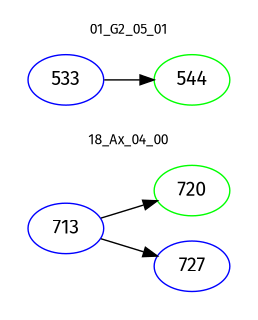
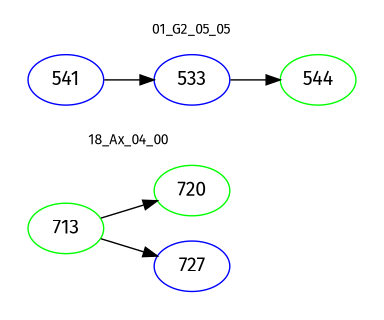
  digraph {
    fontname="Fira Sans"
    rankdir=LR
    node [color=blue fontname="Fira Sans"]
    edge [color=black fontname="Fira Sans"]
    n1 [label=727]
-   n2 [label=713]
+   n2 [color=green label=713]
    n3 [color=green label=720]
+   n4 [label=541]
    n5 [label=533]
    n6 [color=green label=544]
    subgraph cluster_1 {
      color=white
      fontsize=10
      label="18_Ax_04_00"
      n1
      n2
      n3
    }
    subgraph cluster_2 {
      color=white
      fontsize=10
-     label="01_G2_05_01"
+     label="01_G2_05_05"
+     n4
      n5
      n6
    }
    n2 -> n1
    n2 -> n3
+   n4 -> n5
    n5 -> n6
  }
